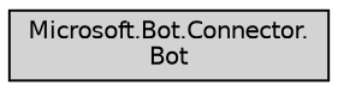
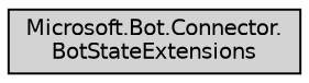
  digraph {
    rankdir=LR
-   n1 [color=black fillcolor=lightgrey fontname=Helvetica fontsize=10 height=0.2 label="Microsoft.Bot.Connector.\lBot" shape=record style=filled width=0.4]
+   n1 [color=black fillcolor=lightgrey fontname=Helvetica fontsize=10 height=0.2 label="Microsoft.Bot.Connector.\lBotStateExtensions" shape=record style=filled width=0.4]
  }
